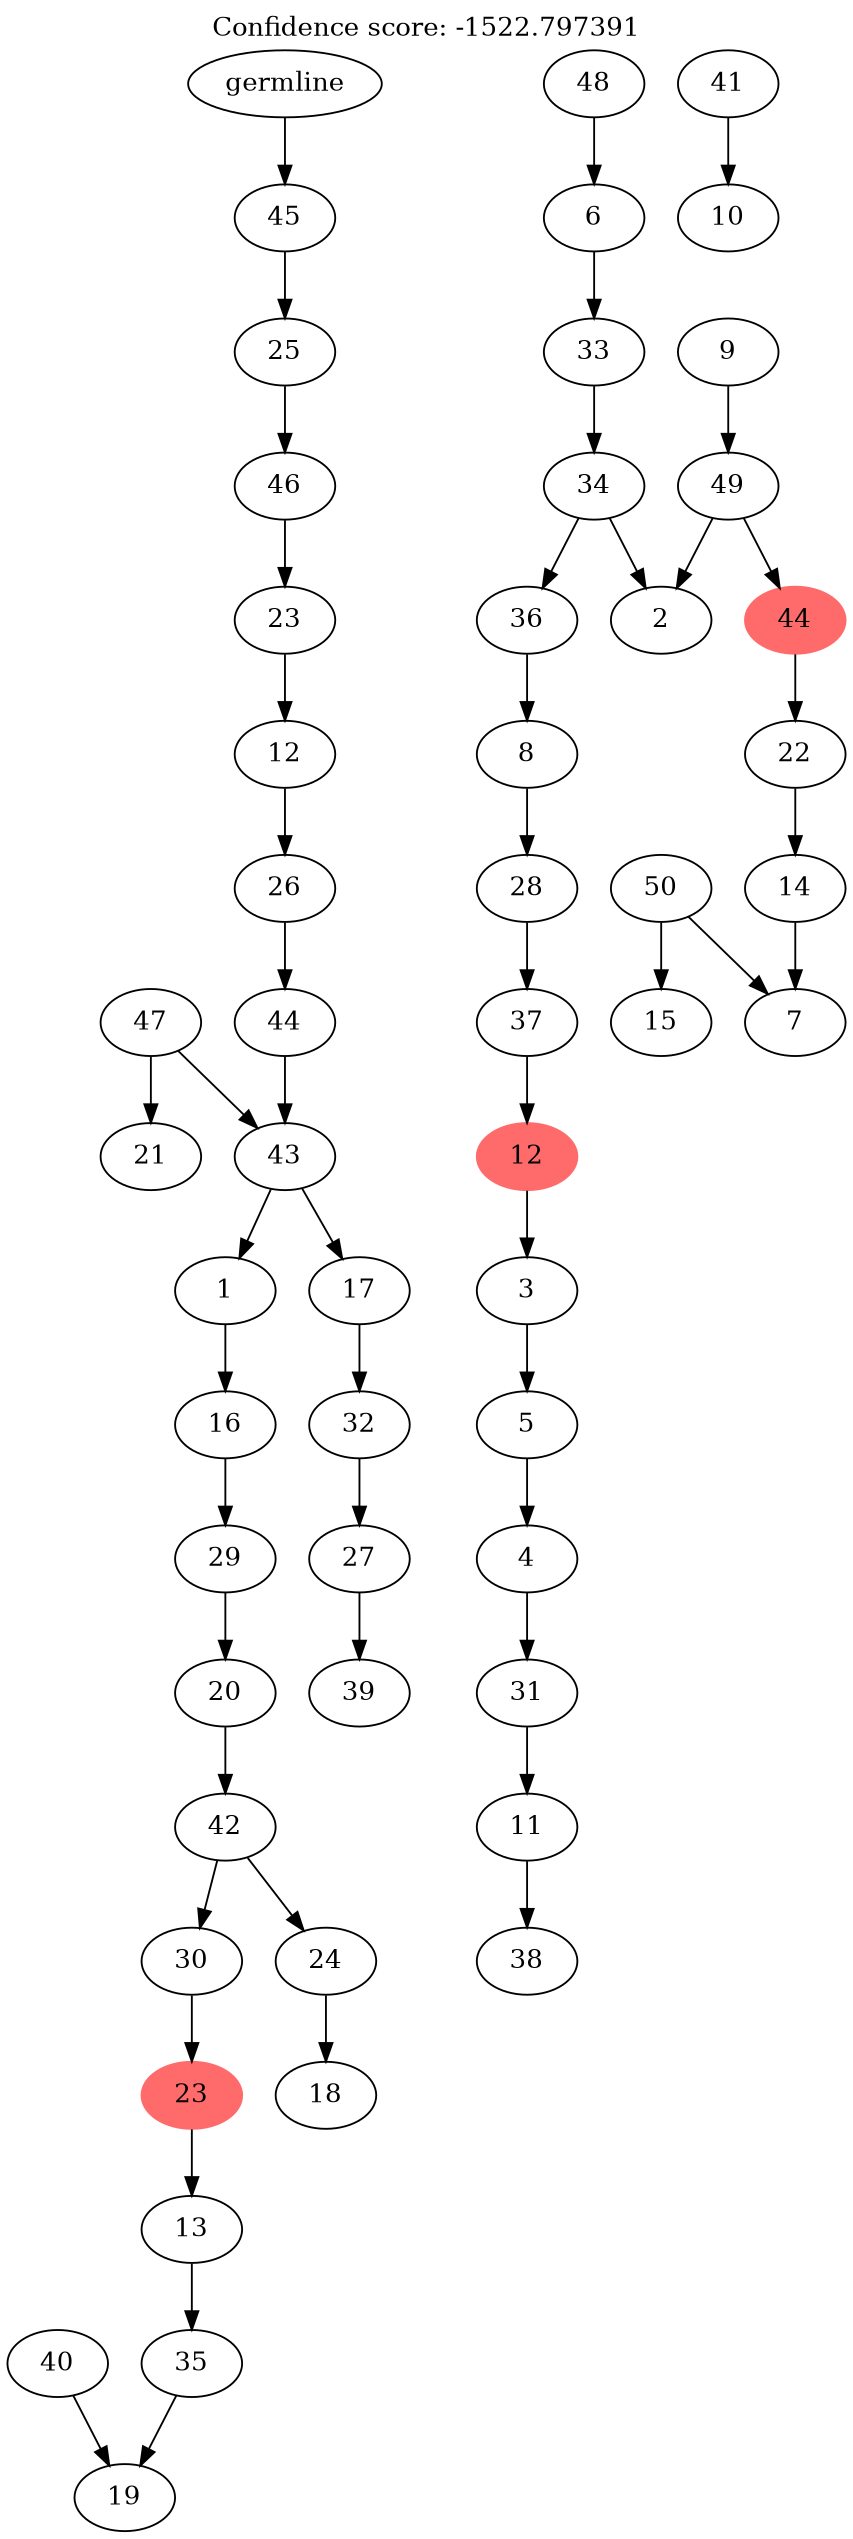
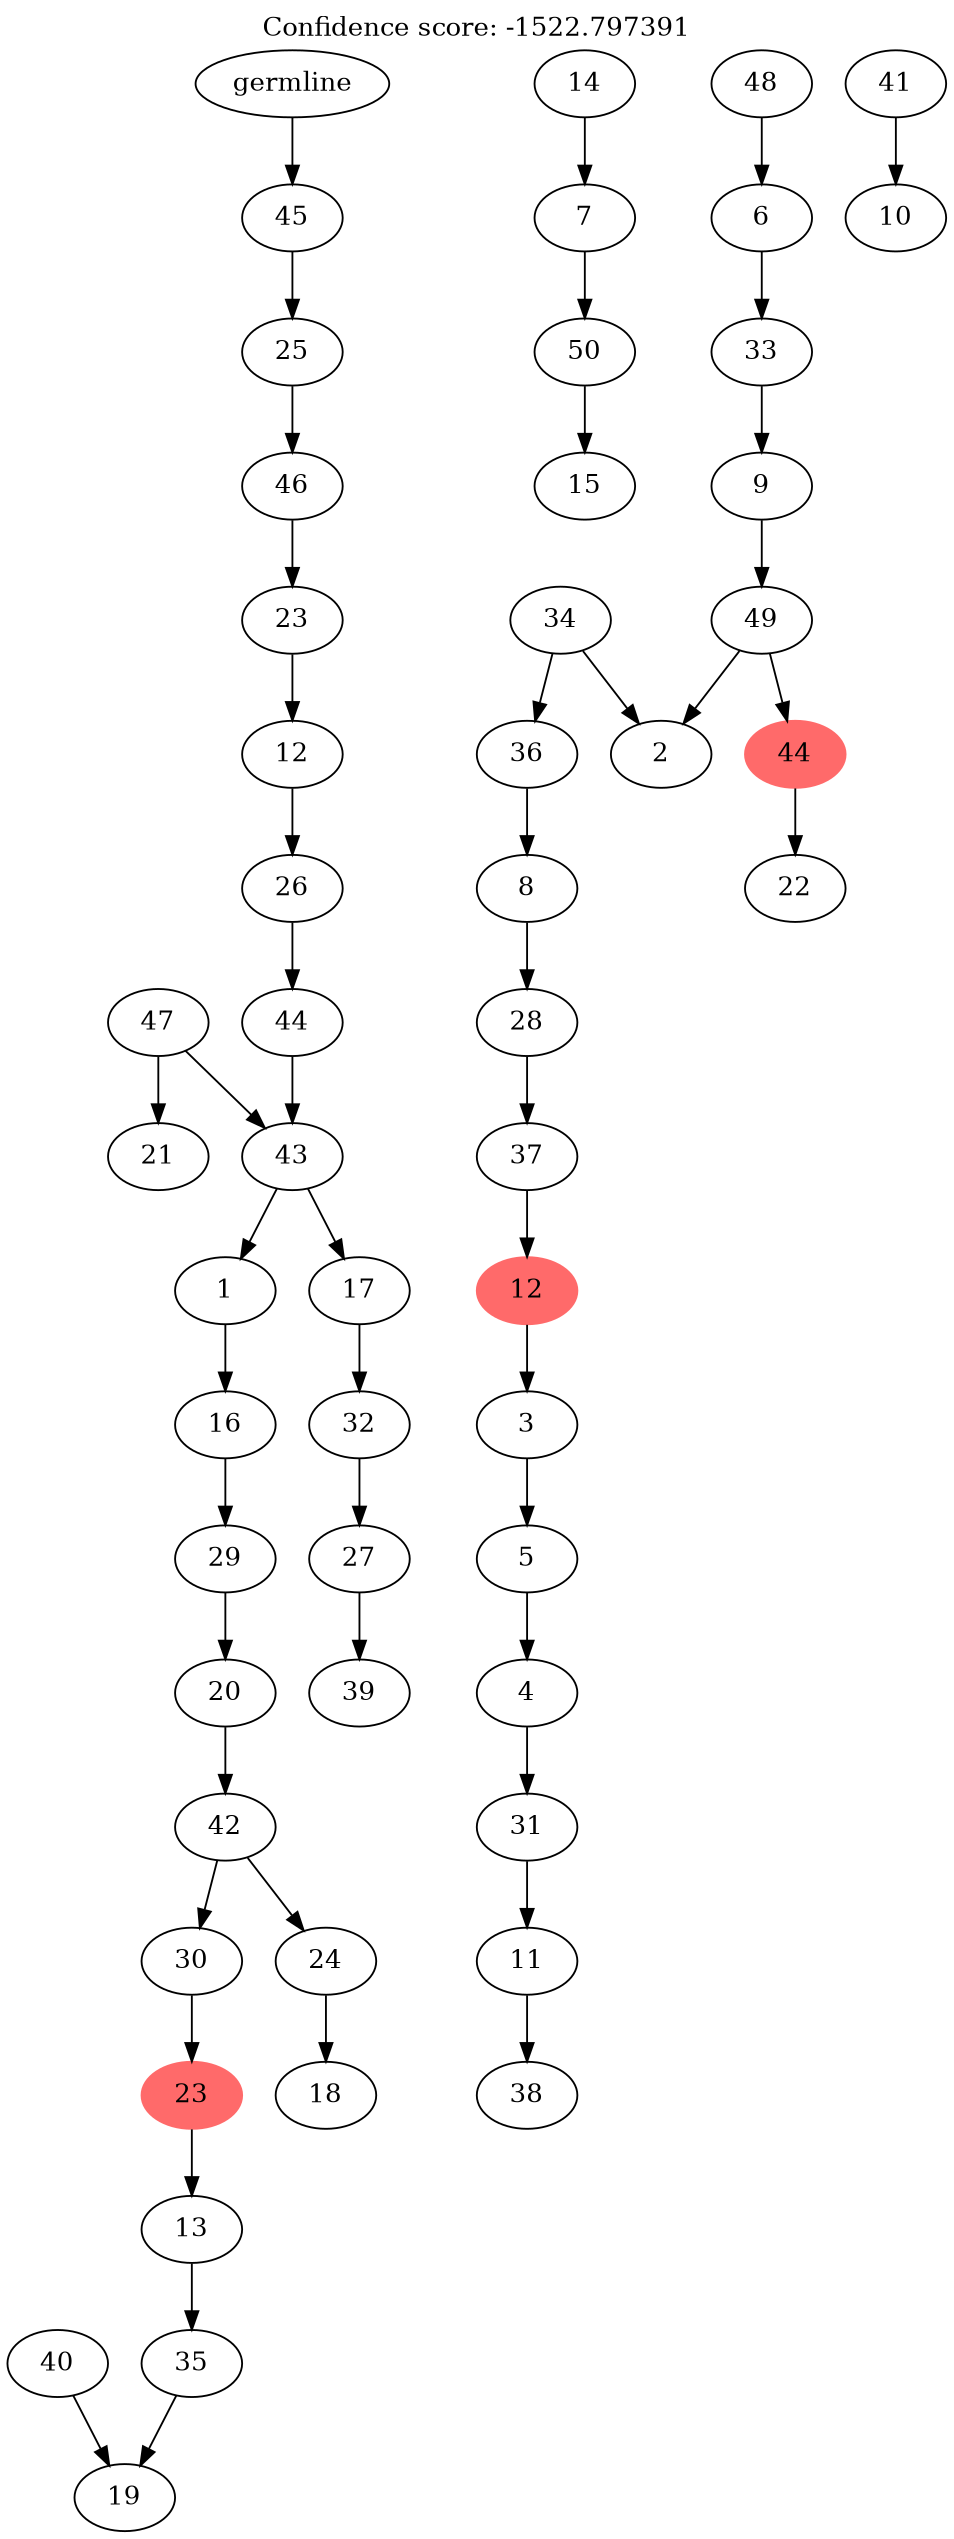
  digraph {
    label="Confidence score: -1522.797391"
    labelloc=t
    n1 [label=19]
    n2 [label=40]
    n3 [label=35]
    n4 [label=13]
    n5 [color=indianred1 label=23 style=filled]
    n6 [label=30]
    n7 [label=18]
    n8 [label=24]
    n9 [label=42]
    n10 [label=20]
    n11 [label=29]
    n12 [label=16]
    n13 [label=1]
    n14 [label=27]
    n15 [label=39]
    n16 [label=32]
    n17 [label=17]
    n18 [label=50]
    n19 [label=15]
    n20 [label=7]
    n21 [label=14]
    n22 [label=22]
    n23 [color=indianred1 label=44 style=filled]
    n24 [label=41]
    n25 [label=10]
    n26 [label=38]
    n27 [label=11]
    n28 [label=31]
    n29 [label=4]
    n30 [label=5]
    n31 [label=3]
    n32 [color=indianred1 label=12 style=filled]
    n33 [label=37]
    n34 [label=28]
    n35 [label=8]
    n36 [label=36]
    n37 [label=34]
    n38 [label=2]
    n39 [label=49]
    n40 [label=9]
    n41 [label=33]
    n42 [label=6]
    n43 [label=48]
    n44 [label=21]
    n45 [label=47]
    n46 [label=43]
    n47 [label=44]
    n48 [label=26]
    n49 [label=12]
    n50 [label=23]
    n51 [label=46]
    n52 [label=25]
    n53 [label=45]
    n54 [label=germline]
    n2 -> n1
    n3 -> n1
    n4 -> n3
    n5 -> n4
    n6 -> n5
    n8 -> n7
    n9 -> n6
    n9 -> n8
    n10 -> n9
    n11 -> n10
    n12 -> n11
    n13 -> n12
    n14 -> n15
    n16 -> n14
    n17 -> n16
    n18 -> n19
-   n18 -> n20
+   n20 -> n18
    n21 -> n20
-   n22 -> n21
    n23 -> n22
    n24 -> n25
    n27 -> n26
    n28 -> n27
    n29 -> n28
    n30 -> n29
    n31 -> n30
    n32 -> n31
    n33 -> n32
    n34 -> n33
    n35 -> n34
    n36 -> n35
    n37 -> n36
    n37 -> n38
    n39 -> n23
    n39 -> n38
    n40 -> n39
-   n41 -> n37
+   n41 -> n40
    n42 -> n41
    n43 -> n42
    n45 -> n44
    n45 -> n46
    n46 -> n13
    n46 -> n17
    n47 -> n46
    n48 -> n47
    n49 -> n48
    n50 -> n49
    n51 -> n50
    n52 -> n51
    n53 -> n52
    n54 -> n53
  }
